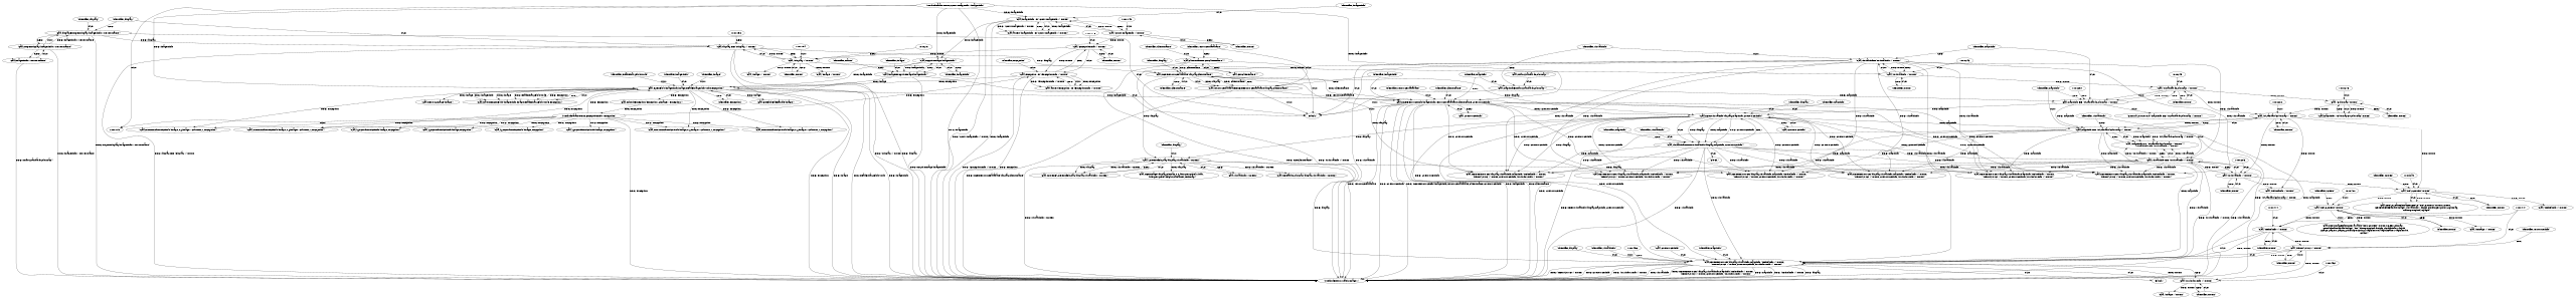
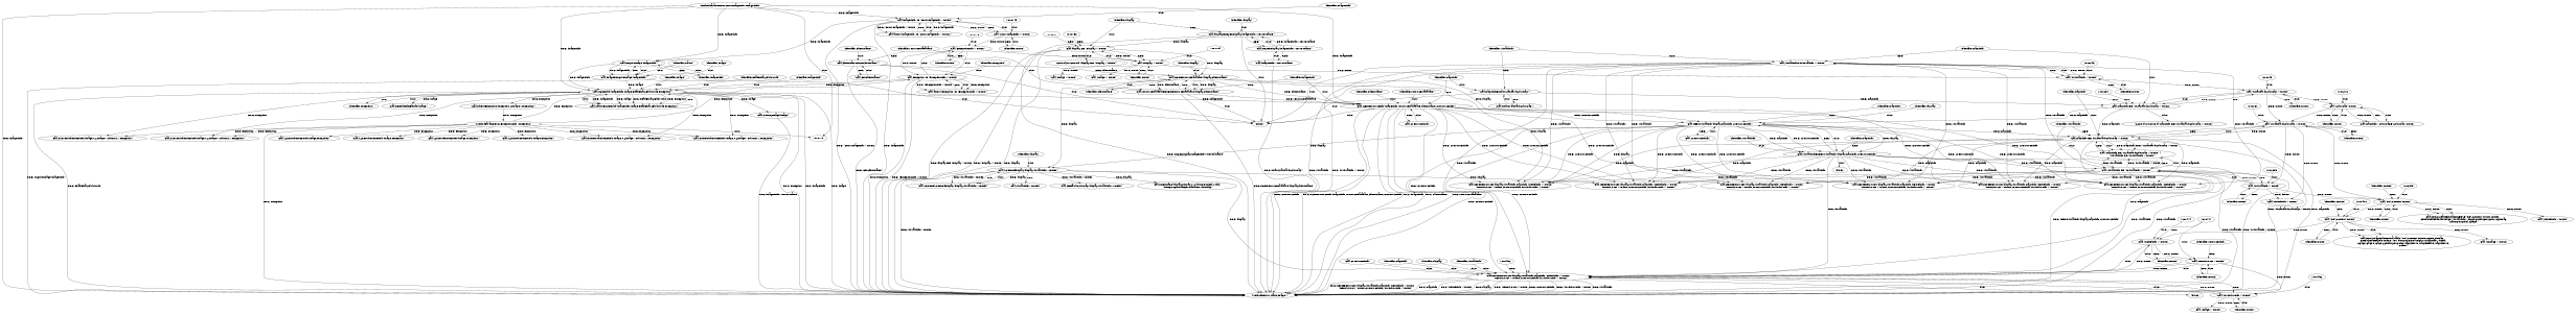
  digraph {
    n1 [label="(Call,XFreeResources(display,visual_info,map_info,(XPixelInfo *) NULL,\n        (XFontStruct *) NULL,&resource_info,(XWindowInfo *) NULL))"]
    n2 [label="(Call,(XWindowInfo *) NULL)"]
    n3 [label="(MethodReturn,static Image *)"]
    n4 [label="(Block,)"]
    n5 [label="(Call,(Image *) NULL)"]
    n6 [label="(Identifier,NULL)"]
    n7 [label="(Call,ScreenOfDisplay(display,visual_info->screen))"]
    n8 [label="(Call,XGetImage(display,pixmap,0,0,bits_per_pixel.width,\n    bits_per_pixel.height,AllPlanes,ZPixmap))"]
    n9 [label="(Call,visual_info->screen)"]
    n10 [label="(Call,screen=ScreenOfDisplay(display,visual_info->screen))"]
    n11 [label="(Call,XFreeResources(display,visual_info,map_info,(XPixelInfo *) NULL,\n        (XFontStruct *) NULL,&resource_info,(XWindowInfo *) NULL))"]
    n12 [label="(Call,XDefaultColormap(display,visual_info->screen))"]
    n13 [label="(Call,XGetResourceDatabase(display,client_name))"]
    n14 [label="(Call,XBestVisualInfo(display,map_info,&resource_info))"]
    n15 [label="(Call,XGetResourceInfo(image_info,resource_database,client_name,&resource_info))"]
    n16 [label="(Call,resource_database=XGetResourceDatabase(display,client_name))"]
    n17 [label="(Identifier,client_name)"]
    n18 [label="(Call,XFreeResources(display,visual_info,map_info,(XPixelInfo *) NULL,\n        (XFontStruct *) NULL,&resource_info,(XWindowInfo *) NULL))"]
    n19 [label="(Call,visual_info=XBestVisualInfo(display,map_info,&resource_info))"]
    n20 [label="(Call,map_info == (XStandardColormap *) NULL)"]
    n21 [label="(Call,&resource_info)"]
    n22 [label="(Call,XFreeResources(display,visual_info,map_info,(XPixelInfo *) NULL,\n        (XFontStruct *) NULL,&resource_info,(XWindowInfo *) NULL))"]
    n23 [label="(Call,XFreeResources(display,visual_info,map_info,(XPixelInfo *) NULL,\n        (XFontStruct *) NULL,&resource_info,(XWindowInfo *) NULL))"]
    n24 [label="(Call,XFreeResources(display,visual_info,map_info,(XPixelInfo *) NULL,\n            (XFontStruct *) NULL,&resource_info,(XWindowInfo *) NULL))"]
    n25 [label="(Call,XFreeResources(display,visual_info,map_info,(XPixelInfo *) NULL,\n    (XFontStruct *) NULL,&resource_info,(XWindowInfo *) NULL))"]
    n26 [label="(Block,)"]
    n27 [label="(Call,&resource_info)"]
    n28 [label="(Call,display == (Display *) NULL)"]
    n29 [label="(Call,(Display *) NULL)"]
+   n30 [label="(ControlStructure,if (display == (Display *) NULL))"]
    n31 [label="(Call,(XVisualInfo *) NULL)"]
    n32 [label="(Identifier,NULL)"]
    n33 [label="(Call,(Image *) NULL)"]
    n34 [label="(Call,(Image *) NULL)"]
    n35 [label="(Call,display=XOpenDisplay(image_info->server_name))"]
    n36 [label="(Call,XOpenDisplay(image_info->server_name))"]
    n37 [label="(Call,image_info->server_name)"]
    n38 [label="(Call,(XStandardColormap *) NULL)"]
    n39 [label="(Call,visual_info=(XVisualInfo *) NULL)"]
    n40 [label="(Identifier,NULL)"]
    n41 [label="(Call,(ExceptionInfo *) NULL)"]
    n42 [label="(Call,exception != (ExceptionInfo *) NULL)"]
    n43 [label="(Identifier,NULL)"]
    n44 [label="(Call,OpenBlob(image_info,image,ReadBinaryBlobMode,exception))"]
    n45 [label="(Call,assert(exception != (ExceptionInfo *) NULL))"]
    n46 [label="(Call,(const ImageInfo *) NULL)"]
    n47 [label="(Call,image_info != (const ImageInfo *) NULL)"]
    n48 [label="(Identifier,NULL)"]
    n49 [label="(Call,AcquireImage(image_info))"]
    n50 [label="(Call,assert(image_info != (const ImageInfo *) NULL))"]
    n51 [label="(Call,client_name=GetClientName())"]
    n52 [label="(Call,GetClientName())"]
    n53 [label="(Call,visual_info == (XVisualInfo *) NULL)"]
    n54 [label="(Block,)"]
    n55 [label="(Call,(XStandardColormap *) NULL)"]
    n56 [label="(Call,(map_info == (XStandardColormap *) NULL) ||\n      (visual_info == (XVisualInfo *) NULL))"]
    n57 [label="(Call,map_info == (XStandardColormap *) NULL)"]
    n58 [label="(ControlStructure,if (map_info == (XStandardColormap *) NULL))"]
    n59 [label="(Call,(Colormap) NULL)"]
    n60 [label="(Identifier,NULL)"]
    n61 [label="(Call,map_info=XAllocStandardColormap())"]
    n62 [label="(Call,XAllocStandardColormap())"]
    n63 [label="(Call,(XVisualInfo *) NULL)"]
    n64 [label="(Call,(DPSContext) NULL)"]
    n65 [label="(Call,(XPixelInfo *) NULL)"]
    n66 [label="(Identifier,NULL)"]
    n67 [label="(Identifier,NULL)"]
    n68 [label="(Call,map_info->colormap=(Colormap) NULL)"]
    n69 [label="(Call,InheritException(exception,&image->exception))"]
    n70 [label="(Identifier,exception)"]
    n71 [label="(Call,GetBlobFileHandle(image))"]
    n72 [label="(Call,QueueAuthenticPixels(image,0,y,image->columns,1,exception))"]
    n73 [label="(Call,QueueAuthenticPixels(image,0,y,image->columns,1,exception))"]
    n74 [label="(Call,QueueAuthenticPixels(image,0,y,image->columns,1,exception))"]
    n75 [label="(Call,QueueAuthenticPixels(image,0,y,image->columns,1,exception))"]
    n76 [label="(Call,DestroyImage(image))"]
    n77 [label="(Call,status=OpenBlob(image_info,image,ReadBinaryBlobMode,exception))"]
    n78 [label="(MethodParameterIn,ExceptionInfo *exception)"]
    n79 [label="(Call,image=AcquireImage(image_info))"]
    n80 [label="(Identifier,image_info)"]
    n81 [label="(MethodParameterIn,const ImageInfo *image_info)"]
    1000119
    n83 [label="(Call,SyncAuthenticPixels(image,exception))"]
    n84 [label="(Call,SyncAuthenticPixels(image,exception))"]
    n85 [label="(Call,SyncAuthenticPixels(image,exception))"]
    n86 [label="(Call,SyncAuthenticPixels(image,exception))"]
    n87 [label="(Identifier,NULL)"]
    n88 [label="(Call,(DPSContext) NULL)"]
    n89 [label="(Identifier,NULL)"]
    n90 [label="(Call,XDPSCreatePixmapForEPSF((DPSContext) NULL,screen,\n    GetBlobFileHandle(image),visual_info->depth,pixels_per_point,&pixmap,\n    &bits_per_pixel,&page))"]
    n91 [label="(Call,(XPixelInfo *) NULL)"]
    n92 [label="(Call,(XPixelInfo *) NULL)"]
    n93 [label="(Call,(XFontStruct *) NULL)"]
    n94 [label="(Identifier,NULL)"]
    n95 [label="(Identifier,NULL)"]
    n96 [label="(Call,(XImage *) NULL)"]
    n97 [label="(Identifier,NULL)"]
    n98 [label="(Call,XDPSImageFileIntoDrawable((DPSContext) NULL,screen,pixmap,\n    GetBlobFileHandle(image),(int) bits_per_pixel.height,visual_info->depth,\n    &page,-page.x,-page.y,pixels_per_point,MagickTrue,MagickFalse,MagickTrue,\n    &sans))"]
    n99 [label="(Call,&resource_info)"]
    n100 [label="(Identifier,display)"]
    n101 [label="(Identifier,display)"]
    n102 [label="(Identifier,screen)"]
    n103 [label="(Identifier,visual_info)"]
    n104 [label="(Identifier,image)"]
    n105 [label="(Identifier,ReadBinaryBlobMode)"]
    n106 [label="(Identifier,map_info)"]
    n107 [label="(Identifier,resource_database)"]
    n108 [label="(Identifier,image_info)"]
    n109 [label="(Identifier,image_info)"]
    n110 [label="(Identifier,status)"]
    n111 [label="(Identifier,display)"]
    n112 [label="(Identifier,display)"]
    n113 [label="(Identifier,map_info)"]
    n114 [label="(Identifier,resource_info)"]
    n115 [label="(Identifier,map_info)"]
    n116 [label="(Identifier,client_name)"]
    n117 [label="(Identifier,visual_info)"]
    n118 [label="(Identifier,visual_info)"]
    n119 [label="(Identifier,map_info)"]
    n120 [label="(Identifier,image_info)"]
    n121 [label="(Identifier,resource_database)"]
    n122 [label="(Identifier,display)"]
    n123 [label="(Identifier,exception)"]
    n124 [label="(Identifier,map_info)"]
    n125 [label="(Identifier,client_name)"]
    n126 [label="(Identifier,display)"]
    n127 [label="(Identifier,map_info)"]
    n128 [label="(Identifier,screen)"]
    n129 [label="(Identifier,image)"]
    n130 [label="(Identifier,visual_info)"]
    1000456
    1000198
    1000201
    1000194
    1000176
    1000149
    1000254
    1000249
    1000243
    1000285
    1000280
    1000273
    1000444
    1000447
    1000400
    1000349
    1000452
    n1 -> n2 [label="CFG: "]
    n1 -> n3 [label="DDG: map_info"]
    n1 -> n3 [label="DDG: (XPixelInfo *) NULL"]
    n1 -> n3 [label="DDG: display"]
    n1 -> n3 [label="DDG: (XFontStruct *) NULL"]
    n1 -> n3 [label="DDG: &resource_info"]
    n1 -> n3 [label="DDG: (XWindowInfo *) NULL"]
    n1 -> n3 [label="DDG: visual_info"]
    n1 -> n3 [label="DDG: XFreeResources(display,visual_info,map_info,(XPixelInfo *) NULL,\n        (XFontStruct *) NULL,&resource_info,(XWindowInfo *) NULL)"]
    n1 -> n4 [label="AST: "]
    n2 -> n1 [label="AST: "]
    n2 -> n1 [label="DDG: NULL"]
    n2 -> n5 [label="DDG: NULL"]
    n2 -> n6 [label="CFG: "]
    n6 -> n2 [label="AST: "]
    n7 -> n1 [label="DDG: display"]
    n7 -> n3 [label="DDG: visual_info->screen"]
    n7 -> n8 [label="DDG: display"]
    n7 -> n9 [label="CFG: "]
    n7 -> n10 [label="AST: "]
    n7 -> n10 [label="DDG: display"]
    n7 -> n10 [label="DDG: visual_info->screen"]
    n7 -> n11 [label="DDG: display"]
    n7 -> n12 [label="DDG: visual_info->screen"]
-   n9 -> n7 [label="AST: "]
    n10 -> n7 [label="CFG: "]
    n13 -> n7 [label="DDG: display"]
    n13 -> n14 [label="DDG: display"]
    n13 -> n15 [label="DDG: client_name"]
    n13 -> n16 [label="AST: "]
    n13 -> n16 [label="DDG: display"]
    n13 -> n16 [label="DDG: client_name"]
    n13 -> n17 [label="CFG: "]
    n13 -> n18 [label="DDG: display"]
    n14 -> n1 [label="DDG: &resource_info"]
    n14 -> n3 [label="DDG: &resource_info"]
    n14 -> n7 [label="DDG: display"]
    n14 -> n11 [label="DDG: &resource_info"]
    n14 -> n18 [label="DDG: display"]
    n14 -> n18 [label="DDG: &resource_info"]
    n14 -> n19 [label="AST: "]
    n14 -> n19 [label="DDG: display"]
    n14 -> n19 [label="DDG: map_info"]
    n14 -> n19 [label="DDG: &resource_info"]
    n14 -> n20 [label="DDG: map_info"]
    n14 -> n21 [label="CFG: "]
    n14 -> n22 [label="DDG: &resource_info"]
    n14 -> n23 [label="DDG: &resource_info"]
    n14 -> n24 [label="DDG: &resource_info"]
    n14 -> n25 [label="DDG: &resource_info"]
    n15 -> n1 [label="DDG: &resource_info"]
    n15 -> n3 [label="DDG: resource_database"]
    n15 -> n3 [label="DDG: &resource_info"]
    n15 -> n3 [label="DDG: XGetResourceInfo(image_info,resource_database,client_name,&resource_info)"]
    n15 -> n3 [label="DDG: image_info"]
    n15 -> n3 [label="DDG: client_name"]
    n15 -> n11 [label="DDG: &resource_info"]
    n15 -> n14 [label="DDG: &resource_info"]
    n15 -> n18 [label="DDG: &resource_info"]
    n15 -> n22 [label="DDG: &resource_info"]
    n15 -> n23 [label="DDG: &resource_info"]
    n15 -> n24 [label="DDG: &resource_info"]
    n15 -> n25 [label="DDG: &resource_info"]
    n15 -> n26 [label="AST: "]
    n15 -> n27 [label="CFG: "]
    n16 -> n3 [label="DDG: XGetResourceDatabase(display,client_name)"]
    n16 -> n13 [label="CFG: "]
    n16 -> n15 [label="DDG: resource_database"]
    n16 -> n26 [label="AST: "]
    n17 -> n13 [label="AST: "]
    n19 -> n1 [label="DDG: visual_info"]
    n19 -> n3 [label="DDG: XBestVisualInfo(display,map_info,&resource_info)"]
    n19 -> n3 [label="DDG: visual_info"]
    n19 -> n11 [label="DDG: visual_info"]
    n19 -> n14 [label="CFG: "]
    n19 -> n18 [label="DDG: visual_info"]
    n19 -> n22 [label="DDG: visual_info"]
    n19 -> n23 [label="DDG: visual_info"]
    n19 -> n24 [label="DDG: visual_info"]
    n19 -> n25 [label="DDG: visual_info"]
    n19 -> n53 [label="DDG: visual_info"]
    n19 -> n54 [label="AST: "]
    n20 -> n1 [label="DDG: map_info"]
    n20 -> n3 [label="DDG: map_info"]
    n20 -> n3 [label="DDG: (XStandardColormap *) NULL"]
    n20 -> n11 [label="DDG: map_info"]
    n20 -> n18 [label="DDG: map_info"]
    n20 -> n22 [label="DDG: map_info"]
    n20 -> n23 [label="DDG: map_info"]
    n20 -> n24 [label="DDG: map_info"]
    n20 -> n25 [label="DDG: map_info"]
    n20 -> n55 [label="CFG: "]
    n20 -> n56 [label="AST: "]
    n20 -> n56 [label="DDG: map_info"]
    n20 -> n56 [label="DDG: (XStandardColormap *) NULL"]
    n21 -> n14 [label="AST: "]
    n27 -> n15 [label="AST: "]
    n28 -> n3 [label="DDG: display == (Display *) NULL"]
    n28 -> n3 [label="DDG: (Display *) NULL"]
    n28 -> n3 [label="DDG: display"]
    n28 -> n13 [label="DDG: display"]
    n28 -> n29 [label="CFG: "]
+   n28 -> n30 [label="AST: "]
    n29 -> n28 [label="AST: "]
    n29 -> n28 [label="DDG: NULL"]
    n29 -> n31 [label="DDG: NULL"]
    n29 -> n32 [label="CFG: "]
    n29 -> n33 [label="DDG: NULL"]
    n29 -> n34 [label="DDG: NULL"]
    n31 -> n38 [label="DDG: NULL"]
    n31 -> n39 [label="AST: "]
    n31 -> n39 [label="DDG: NULL"]
    n31 -> n40 [label="CFG: "]
    n32 -> n29 [label="AST: "]
    n35 -> n3 [label="DDG: XOpenDisplay(image_info->server_name)"]
    n35 -> n26 [label="AST: "]
    n35 -> n28 [label="DDG: display"]
    n35 -> n36 [label="CFG: "]
-   n36 -> n3 [label="DDG: image_info->server_name"]
+   n76 -> n3 [label="DDG: image_info->server_name"]
    n36 -> n35 [label="AST: "]
    n36 -> n35 [label="DDG: image_info->server_name"]
    n36 -> n37 [label="CFG: "]
    n37 -> n3 [label="DDG: XAllocStandardColormap()"]
    n37 -> n36 [label="AST: "]
    n38 -> n55 [label="DDG: NULL"]
    n38 -> n57 [label="AST: "]
    n38 -> n57 [label="DDG: NULL"]
    n38 -> n59 [label="DDG: NULL"]
    n38 -> n60 [label="CFG: "]
    n39 -> n1 [label="DDG: visual_info"]
    n39 -> n3 [label="DDG: (XVisualInfo *) NULL"]
    n39 -> n3 [label="DDG: visual_info"]
    n39 -> n11 [label="DDG: visual_info"]
    n39 -> n18 [label="DDG: visual_info"]
    n39 -> n22 [label="DDG: visual_info"]
    n39 -> n23 [label="DDG: visual_info"]
    n39 -> n24 [label="DDG: visual_info"]
    n39 -> n25 [label="DDG: visual_info"]
    n39 -> n26 [label="AST: "]
    n39 -> n31 [label="CFG: "]
    n39 -> n53 [label="DDG: visual_info"]
    n40 -> n31 [label="AST: "]
    n41 -> n29 [label="DDG: NULL"]
    n41 -> n42 [label="AST: "]
    n41 -> n42 [label="DDG: NULL"]
    n41 -> n43 [label="CFG: "]
    n42 -> n3 [label="DDG: exception"]
    n42 -> n3 [label="DDG: (ExceptionInfo *) NULL"]
    n42 -> n41 [label="CFG: "]
    n42 -> n44 [label="DDG: exception"]
    n42 -> n45 [label="AST: "]
    n42 -> n45 [label="DDG: exception"]
    n42 -> n45 [label="DDG: (ExceptionInfo *) NULL"]
    n43 -> n41 [label="AST: "]
    n44 -> n3 [label="DDG: exception"]
    n44 -> n3 [label="DDG: image"]
    n44 -> n3 [label="DDG: ReadBinaryBlobMode"]
    n44 -> n3 [label="DDG: image_info"]
    n44 -> n15 [label="DDG: image_info"]
    n44 -> n69 [label="DDG: exception"]
    n44 -> n70 [label="CFG: "]
    n44 -> n71 [label="DDG: image"]
    n44 -> n72 [label="DDG: exception"]
    n44 -> n73 [label="DDG: exception"]
    n44 -> n74 [label="DDG: exception"]
    n44 -> n75 [label="DDG: exception"]
    n44 -> n76 [label="DDG: image"]
    n44 -> n77 [label="AST: "]
    n44 -> n77 [label="DDG: image_info"]
    n44 -> n77 [label="DDG: image"]
    n44 -> n77 [label="DDG: ReadBinaryBlobMode"]
    n44 -> n77 [label="DDG: exception"]
    n45 -> n42 [label="CFG: "]
    n46 -> n41 [label="DDG: NULL"]
    n46 -> n47 [label="AST: "]
    n46 -> n47 [label="DDG: NULL"]
    n46 -> n48 [label="CFG: "]
    n47 -> n3 [label="DDG: (const ImageInfo *) NULL"]
    n47 -> n3 [label="DDG: image_info"]
    n47 -> n46 [label="CFG: "]
    n47 -> n49 [label="DDG: image_info"]
    n47 -> n50 [label="AST: "]
    n47 -> n50 [label="DDG: image_info"]
    n47 -> n50 [label="DDG: (const ImageInfo *) NULL"]
    n48 -> n46 [label="AST: "]
    n49 -> n44 [label="DDG: image_info"]
    n49 -> n79 [label="AST: "]
    n49 -> n79 [label="DDG: image_info"]
    n49 -> n80 [label="CFG: "]
    n50 -> n47 [label="CFG: "]
    n51 -> n3 [label="DDG: GetClientName()"]
    n51 -> n13 [label="DDG: client_name"]
    n51 -> n26 [label="AST: "]
    n51 -> n52 [label="CFG: "]
    n52 -> n51 [label="AST: "]
    n53 -> n1 [label="DDG: visual_info"]
    n53 -> n3 [label="DDG: (XVisualInfo *) NULL"]
    n53 -> n3 [label="DDG: visual_info"]
    n53 -> n11 [label="DDG: visual_info"]
    n53 -> n18 [label="DDG: visual_info"]
    n53 -> n22 [label="DDG: visual_info"]
    n53 -> n23 [label="DDG: visual_info"]
    n53 -> n24 [label="DDG: visual_info"]
    n53 -> n25 [label="DDG: visual_info"]
    n53 -> n56 [label="AST: "]
    n53 -> n56 [label="DDG: visual_info"]
    n53 -> n56 [label="DDG: (XVisualInfo *) NULL"]
    n53 -> n63 [label="CFG: "]
    n55 -> n20 [label="AST: "]
    n55 -> n20 [label="DDG: NULL"]
    n55 -> n63 [label="DDG: NULL"]
    n55 -> n64 [label="DDG: NULL"]
    n55 -> n65 [label="DDG: NULL"]
    n55 -> n66 [label="CFG: "]
    n56 -> n20 [label="CFG: "]
    n56 -> n53 [label="CFG: "]
    n57 -> n14 [label="DDG: map_info"]
    n57 -> n20 [label="DDG: map_info"]
    n57 -> n38 [label="CFG: "]
    n57 -> n58 [label="AST: "]
    n59 -> n55 [label="DDG: NULL"]
    n59 -> n67 [label="CFG: "]
    n59 -> n68 [label="AST: "]
    n59 -> n68 [label="DDG: NULL"]
    n60 -> n38 [label="AST: "]
    n61 -> n26 [label="AST: "]
    n61 -> n57 [label="DDG: map_info"]
+   n61 -> n62 [label="CFG: "]
    n62 -> n61 [label="AST: "]
    n63 -> n53 [label="AST: "]
    n63 -> n53 [label="DDG: NULL"]
    n63 -> n64 [label="DDG: NULL"]
    n63 -> n65 [label="DDG: NULL"]
    n63 -> n87 [label="CFG: "]
    n64 -> n88 [label="DDG: NULL"]
    n64 -> n89 [label="CFG: "]
    n64 -> n90 [label="AST: "]
    n64 -> n90 [label="DDG: NULL"]
    n64 -> n91 [label="DDG: NULL"]
    n66 -> n55 [label="AST: "]
    n67 -> n59 [label="AST: "]
    n68 -> n59 [label="CFG: "]
    n69 -> n78 [label="DDG: exception"]
    n70 -> n44 [label="AST: "]
    n77 -> n44 [label="CFG: "]
    n78 -> n3 [label="DDG: exception"]
    n78 -> n42 [label="DDG: exception"]
    n78 -> n44 [label="DDG: exception"]
    n78 -> n72 [label="DDG: exception"]
    n78 -> n73 [label="DDG: exception"]
    n78 -> n74 [label="DDG: exception"]
    n78 -> n75 [label="DDG: exception"]
    n78 -> 1000119 [label="AST: "]
    n78 -> n83 [label="DDG: exception"]
    n78 -> n84 [label="DDG: exception"]
    n78 -> n85 [label="DDG: exception"]
    n78 -> n86 [label="DDG: exception"]
    n79 -> n3 [label="DDG: AcquireImage(image_info)"]
    n79 -> n26 [label="AST: "]
    n79 -> n44 [label="DDG: image"]
    n79 -> n49 [label="CFG: "]
    n80 -> n49 [label="AST: "]
    n81 -> n3 [label="DDG: image_info"]
    n81 -> n15 [label="DDG: image_info"]
    n81 -> n44 [label="DDG: image_info"]
    n81 -> n47 [label="DDG: image_info"]
    n81 -> n49 [label="DDG: image_info"]
    n81 -> 1000119 [label="AST: "]
    n87 -> n63 [label="AST: "]
    n88 -> n92 [label="DDG: NULL"]
    n88 -> n96 [label="DDG: NULL"]
    n88 -> n97 [label="CFG: "]
    n88 -> n98 [label="AST: "]
    n88 -> n98 [label="DDG: NULL"]
    n89 -> n64 [label="AST: "]
    n92 -> n1 [label="AST: "]
    n92 -> n1 [label="DDG: NULL"]
    n92 -> n93 [label="DDG: NULL"]
    n92 -> n94 [label="CFG: "]
    n93 -> n1 [label="AST: "]
    n93 -> n1 [label="DDG: NULL"]
    n93 -> n2 [label="DDG: NULL"]
    n93 -> n95 [label="CFG: "]
    n94 -> n92 [label="AST: "]
    n95 -> n93 [label="AST: "]
    n97 -> n88 [label="AST: "]
    n99 -> n1 [label="AST: "]
    n100 -> n7 [label="AST: "]
    n101 -> n28 [label="AST: "]
    n101 -> n35 [label="CFG: "]
    n102 -> n64 [label="CFG: "]
    n103 -> n39 [label="AST: "]
    n103 -> n61 [label="CFG: "]
    n104 -> n44 [label="AST: "]
    n105 -> n44 [label="AST: "]
    n106 -> n14 [label="AST: "]
    n107 -> n15 [label="AST: "]
    n108 -> n47 [label="AST: "]
    n109 -> n15 [label="AST: "]
    n109 -> n16 [label="CFG: "]
    n110 -> n79 [label="CFG: "]
    n111 -> n35 [label="AST: "]
    n112 -> n13 [label="AST: "]
    n113 -> n1 [label="AST: "]
    n114 -> n93 [label="CFG: "]
    n115 -> n15 [label="CFG: "]
    n115 -> n61 [label="AST: "]
    n116 -> n15 [label="AST: "]
    n117 -> n19 [label="AST: "]
    n118 -> n20 [label="CFG: "]
    n118 -> n53 [label="AST: "]
    n119 -> n19 [label="CFG: "]
    n120 -> n44 [label="AST: "]
    n121 -> n16 [label="AST: "]
    n121 -> n51 [label="CFG: "]
    n122 -> n1 [label="AST: "]
    n123 -> n42 [label="AST: "]
    n124 -> n39 [label="CFG: "]
    n124 -> n57 [label="AST: "]
    n125 -> n51 [label="AST: "]
    n126 -> n14 [label="AST: "]
    n127 -> n20 [label="AST: "]
    n127 -> n57 [label="CFG: "]
    n128 -> n88 [label="CFG: "]
    n129 -> n79 [label="AST: "]
    n130 -> n1 [label="AST: "]
    1000456 -> n1 [label="CFG: "]
    1000198 -> n28 [label="CFG: "]
-   1000201 -> n29 [label="CFG: "]
+   1000201 -> n28 [label="CFG: "]
    1000194 -> n29 [label="AST: "]
    1000176 -> n41 [label="AST: "]
    1000149 -> n46 [label="AST: "]
    1000254 -> n57 [label="CFG: "]
    1000249 -> n38 [label="AST: "]
    1000243 -> n31 [label="AST: "]
    1000285 -> n63 [label="AST: "]
    1000280 -> n55 [label="AST: "]
    1000273 -> n59 [label="AST: "]
    1000444 -> n92 [label="AST: "]
    1000447 -> n92 [label="CFG: "]
    1000447 -> n93 [label="AST: "]
    1000400 -> n88 [label="AST: "]
    1000349 -> n64 [label="AST: "]
    1000452 -> n2 [label="AST: "]
  }
